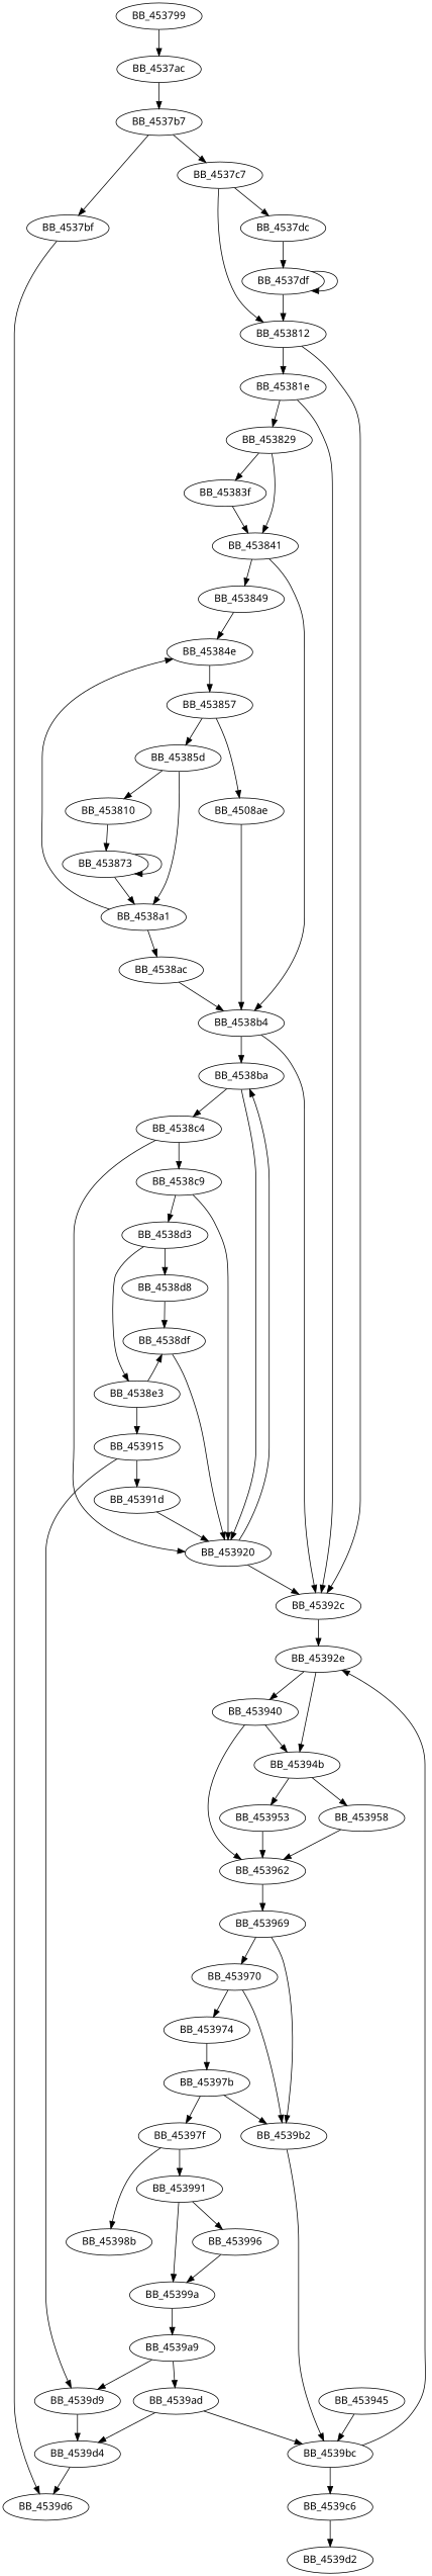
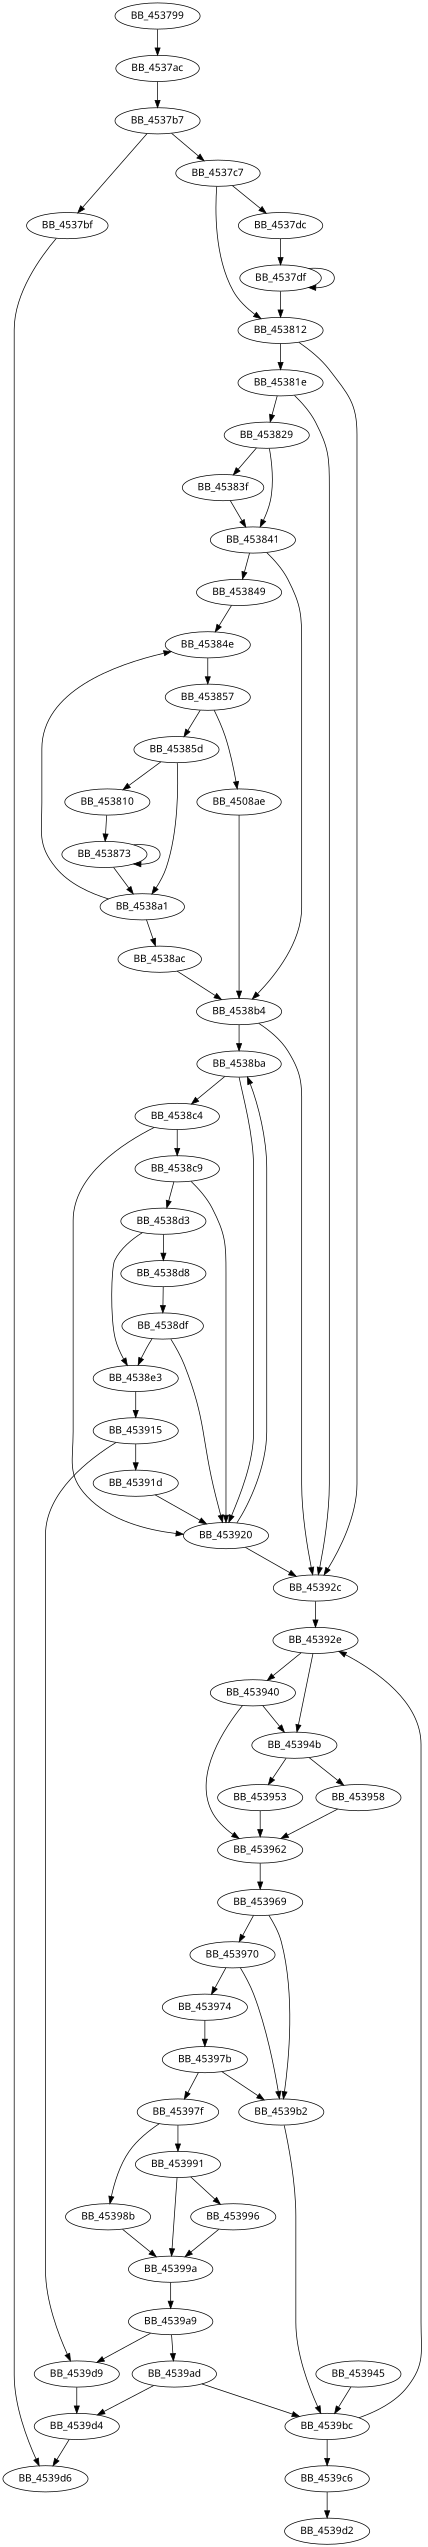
  digraph {
    fontname="Noto Sans"
    node [fontname="Noto Sans"]
    edge [fontname="Noto Sans"]
    BB_453799
    BB_4537ac
    BB_4537b7
    BB_4537bf
    BB_4537c7
    BB_4539d6
    BB_4537dc
    BB_453812
    BB_4537df
    BB_45381e
    BB_45392c
    BB_453829
    BB_45392e
    BB_45383f
    BB_453841
    BB_453940
    BB_45394b
    BB_453849
    BB_4538b4
    BB_45384e
    BB_4538ba
    BB_453857
    BB_4538c4
    BB_453920
    BB_45385d
    n26 [label=BB_4508ae]
    n27 [label=BB_453810]
    BB_4538a1
    BB_453873
    BB_4538ac
    BB_4538c9
    BB_4538d3
    BB_4538d8
    BB_4538e3
    BB_4538df
    BB_453915
    BB_45391d
    BB_4539d9
    BB_4539d4
    BB_453962
    BB_453953
    BB_453958
    BB_453945
    BB_4539bc
    BB_4539c6
    BB_4539d2
    BB_453969
    BB_453970
    BB_4539b2
    BB_453974
    BB_45397b
    BB_45397f
    BB_45398b
    BB_453991
    BB_45399a
    BB_453996
    BB_4539a9
    BB_4539ad
    BB_453799 -> BB_4537ac
    BB_4537ac -> BB_4537b7
    BB_4537b7 -> BB_4537bf
    BB_4537b7 -> BB_4537c7
    BB_4537bf -> BB_4539d6
    BB_4537c7 -> BB_4537dc
    BB_4537c7 -> BB_453812
    BB_4537dc -> BB_4537df
    BB_453812 -> BB_45381e
    BB_453812 -> BB_45392c
    BB_4537df -> BB_453812
    BB_4537df -> BB_4537df
    BB_45381e -> BB_45392c
    BB_45381e -> BB_453829
    BB_45392c -> BB_45392e
    BB_453829 -> BB_45383f
    BB_453829 -> BB_453841
    BB_45392e -> BB_453940
    BB_45392e -> BB_45394b
    BB_45383f -> BB_453841
    BB_453841 -> BB_453849
    BB_453841 -> BB_4538b4
    BB_453940 -> BB_45394b
    BB_453940 -> BB_453962
    BB_45394b -> BB_453953
    BB_45394b -> BB_453958
    BB_453849 -> BB_45384e
    BB_4538b4 -> BB_45392c
    BB_4538b4 -> BB_4538ba
    BB_45384e -> BB_453857
    BB_4538ba -> BB_4538c4
    BB_4538ba -> BB_453920
    BB_453857 -> BB_45385d
    BB_453857 -> n26
    BB_4538c4 -> BB_453920
    BB_4538c4 -> BB_4538c9
    BB_453920 -> BB_45392c
    BB_453920 -> BB_4538ba
    BB_45385d -> n27
    BB_45385d -> BB_4538a1
    n26 -> BB_4538b4
    n27 -> BB_453873
    BB_4538a1 -> BB_45384e
    BB_4538a1 -> BB_4538ac
    BB_453873 -> BB_4538a1
    BB_453873 -> BB_453873
    BB_4538ac -> BB_4538b4
    BB_4538c9 -> BB_453920
    BB_4538c9 -> BB_4538d3
    BB_4538d3 -> BB_4538d8
    BB_4538d3 -> BB_4538e3
    BB_4538d8 -> BB_4538df
    BB_4538e3 -> BB_453915
    BB_4538df -> BB_453920
-   BB_4538e3 -> BB_4538df
+   BB_4538df -> BB_4538e3
    BB_453915 -> BB_45391d
    BB_453915 -> BB_4539d9
    BB_45391d -> BB_453920
    BB_4539d9 -> BB_4539d4
    BB_4539d4 -> BB_4539d6
    BB_453962 -> BB_453969
    BB_453953 -> BB_453962
    BB_453958 -> BB_453962
    BB_453945 -> BB_4539bc
    BB_4539bc -> BB_45392e
    BB_4539bc -> BB_4539c6
    BB_4539c6 -> BB_4539d2
    BB_453969 -> BB_453970
    BB_453969 -> BB_4539b2
    BB_453970 -> BB_4539b2
    BB_453970 -> BB_453974
    BB_4539b2 -> BB_4539bc
    BB_453974 -> BB_45397b
    BB_45397b -> BB_4539b2
    BB_45397b -> BB_45397f
    BB_45397f -> BB_45398b
    BB_45397f -> BB_453991
+   BB_45398b -> BB_45399a
    BB_453991 -> BB_45399a
    BB_453991 -> BB_453996
    BB_45399a -> BB_4539a9
    BB_453996 -> BB_45399a
    BB_4539a9 -> BB_4539d9
    BB_4539a9 -> BB_4539ad
    BB_4539ad -> BB_4539d4
    BB_4539ad -> BB_4539bc
  }
